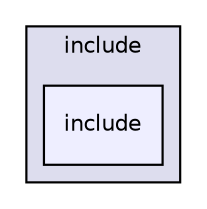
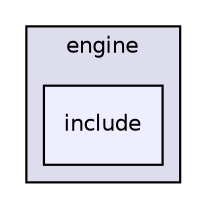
  digraph {
    compound=true
    rankdir=LR
    n1 [fillcolor="#eeeeff" fontname=Helvetica fontsize=10 label=include pencolor=black shape=box style=filled]
    subgraph cluster_1 {
      bgcolor="#ddddee"
      fontname=Helvetica
      fontsize=10
-     label=include
+     label=engine
      pencolor=black
      n1
    }
  }
